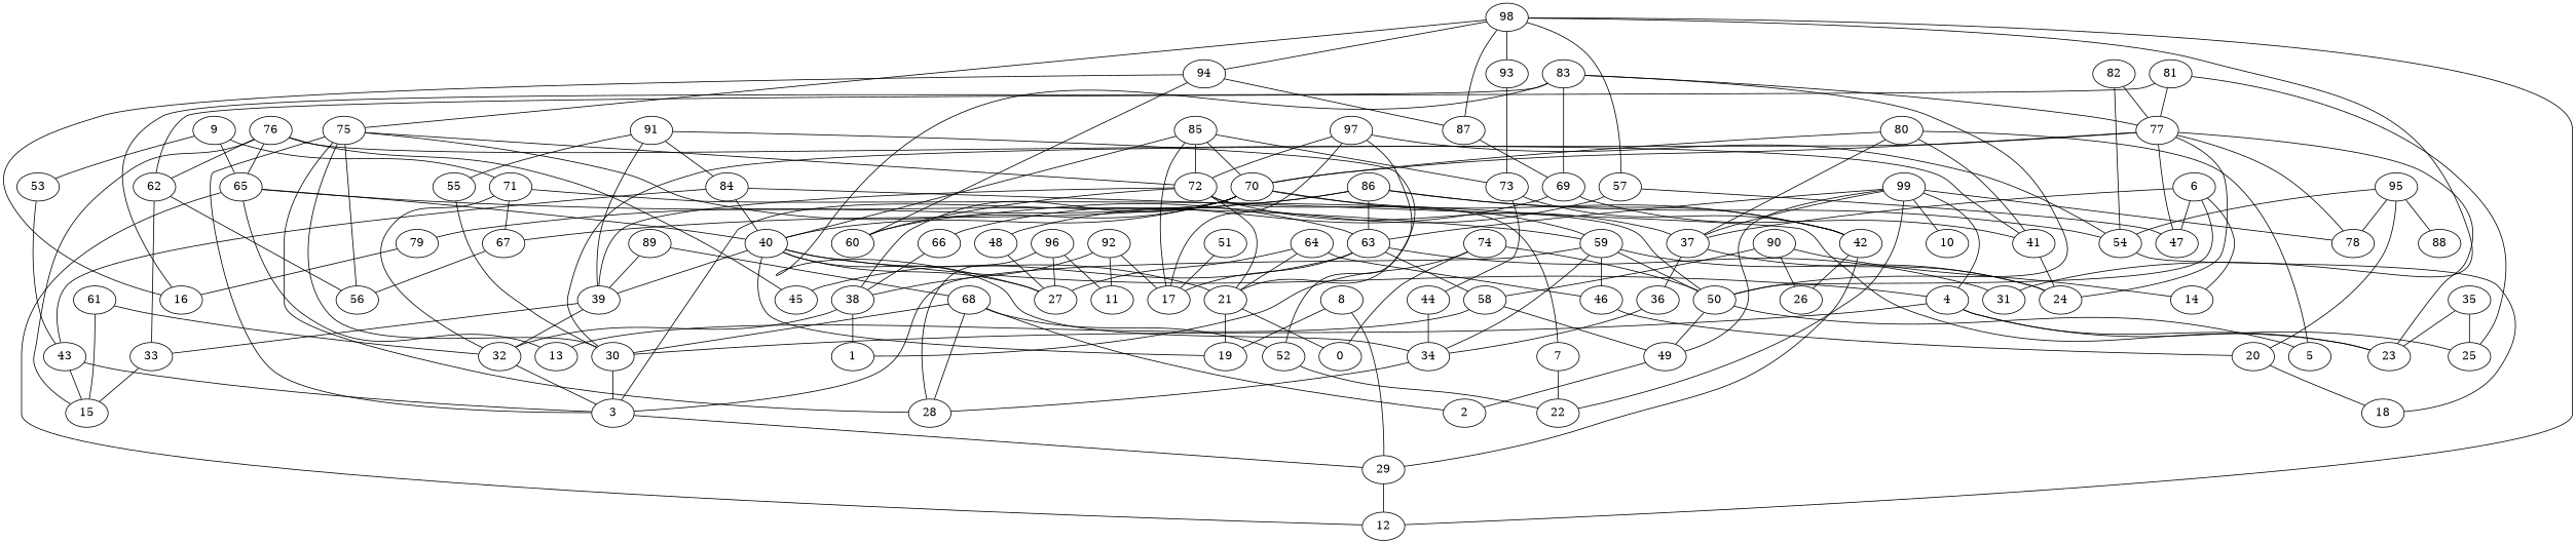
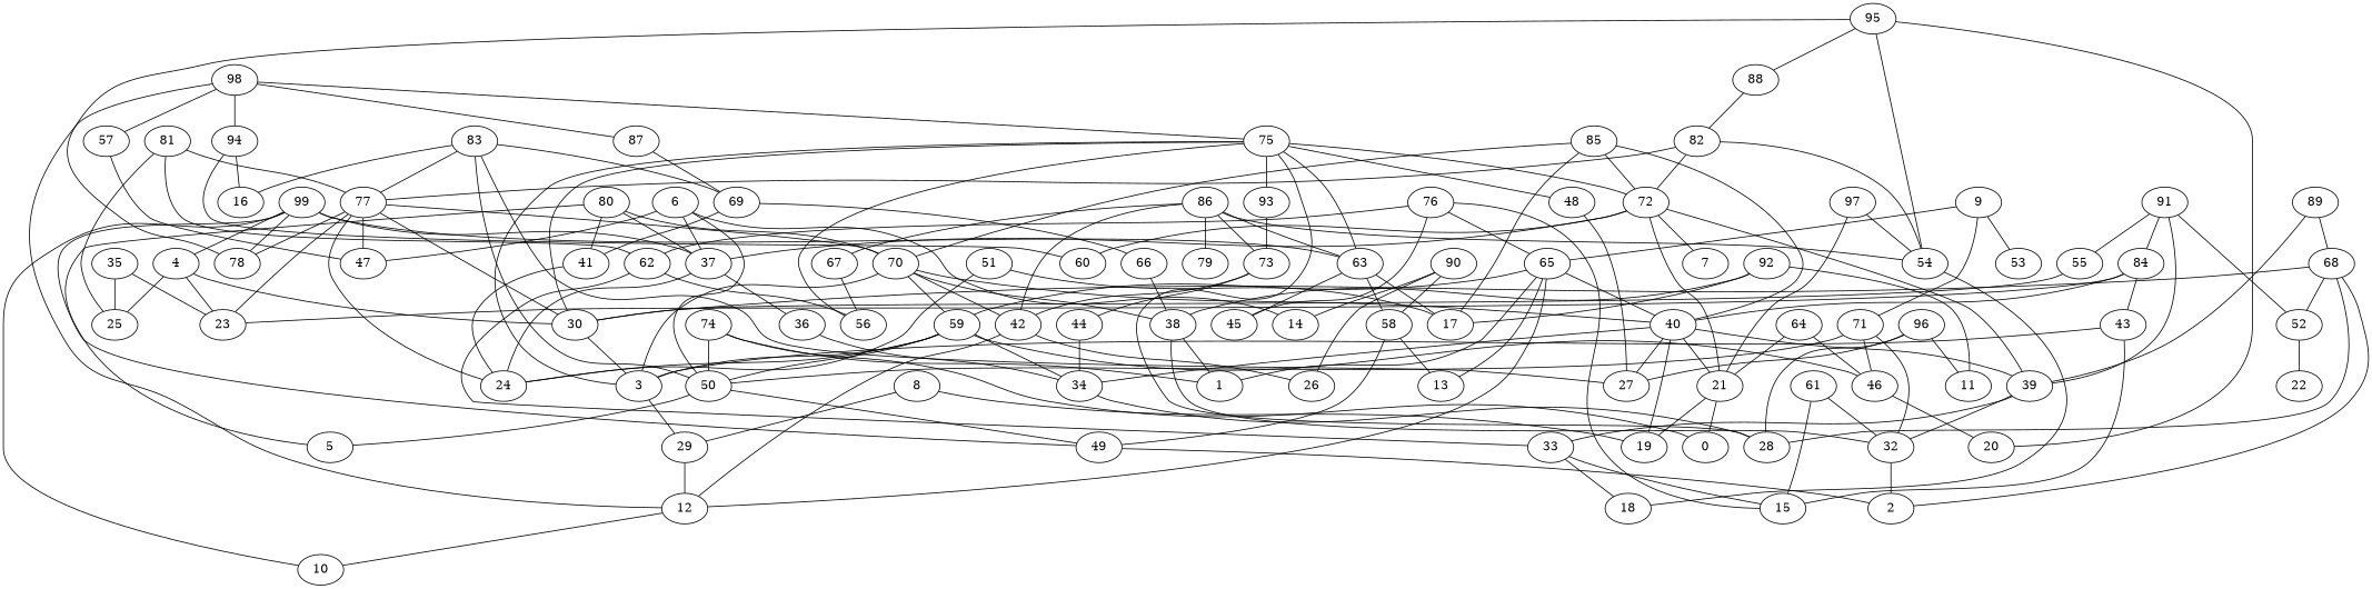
  digraph {
    edge [color=black dir=none]
    87
    69
    66
    41
    64
    46
    21
    27
    20
    0
    19
    89
    39
    68
    32
    33
    30
    2
    52
    28
    94
    16
    60
    72
    7
    37
    22
    36
    24
    12
    10
    74
    50
    1
    49
    5
    4
    23
    25
    3
    34
    77
    47
    70
    38
    42
    40
    59
    82
    54
    18
    71
    67
    56
    92
    17
    11
    44
    26
    29
    80
    88
    83
    48
    98
    93
-   31
    75
    57
    73
    63
    9
    65
    53
    13
    43
    15
    85
    97
    61
    58
    84
    90
    14
    76
    45
    62
    51
    8
    35
    99
    78
    79
    81
    95
    86
    55
    96
    91
    6
    subgraph sub_1 {
      87
      69
      66
      41
      64
      46
      21
      27
      20
      0
      19
      89
      39
      68
      32
      33
      30
      2
      52
      28
      94
      16
      60
      72
      7
      37
      22
      36
      24
      12
      10
      74
      50
      1
      49
      5
      4
      23
      25
      3
      34
      77
      47
      70
      38
      42
      40
      59
      82
      54
      18
      71
      67
      56
      92
      17
      11
      44
      26
      29
      80
      88
      83
      48
      98
      93
-     31
      75
      57
      73
      63
      9
      65
      53
      13
      43
      15
      85
      97
      61
      58
      84
      90
      14
      76
      45
      62
      51
      8
      35
      99
      78
      79
      81
      95
      86
      55
      96
      91
      6
    }
    87 -> 69
    69 -> 66
    69 -> 41
    66 -> 38
    41 -> 24
    64 -> 46
    64 -> 21
-   64 -> 27
    46 -> 20
    21 -> 0
    21 -> 19
    89 -> 39
    89 -> 68
    39 -> 32
    39 -> 33
    68 -> 30
    68 -> 2
    68 -> 52
    68 -> 28
-   32 -> 3
-   20 -> 18
+   32 -> 2
+   33 -> 18
    33 -> 15
    30 -> 3
    52 -> 22
-   94 -> 87
    94 -> 16
    94 -> 60
    72 -> 21
    72 -> 39
    72 -> 60
    72 -> 7
    72 -> 37
-   7 -> 22
    37 -> 36
    37 -> 24
    36 -> 34
+   12 -> 10
    74 -> 0
    74 -> 50
    74 -> 1
    50 -> 49
    50 -> 5
    49 -> 2
    4 -> 30
    4 -> 23
    4 -> 25
    3 -> 29
    34 -> 28
    77 -> 30
    77 -> 24
    77 -> 23
    77 -> 47
    77 -> 70
    77 -> 78
-   70 -> 60
    70 -> 3
    70 -> 38
    70 -> 42
    70 -> 40
    70 -> 59
    38 -> 32
    38 -> 1
-   42 -> 29
+   42 -> 12
    42 -> 26
    40 -> 21
    40 -> 27
    40 -> 19
    40 -> 39
-   40 -> 4
    40 -> 34
    59 -> 46
    59 -> 24
    59 -> 50
    59 -> 3
    59 -> 34
-   97 -> 72
+   82 -> 72
    82 -> 77
    82 -> 54
    54 -> 18
    71 -> 32
    71 -> 50
-   71 -> 67
+   71 -> 46
    67 -> 56
    92 -> 38
    92 -> 17
    92 -> 11
    44 -> 34
    29 -> 12
    80 -> 41
    80 -> 37
    80 -> 5
    80 -> 70
+   88 -> 82
    83 -> 69
    83 -> 27
    83 -> 16
    83 -> 50
    83 -> 77
    48 -> 27
    98 -> 87
    98 -> 94
    98 -> 12
-   98 -> 93
-   98 -> 31
+   75 -> 93
    98 -> 75
    98 -> 57
    93 -> 73
    75 -> 30
    75 -> 28
    75 -> 72
    75 -> 3
    75 -> 56
-   57 -> 48
+   75 -> 48
    75 -> 63
    57 -> 47
    73 -> 42
    73 -> 44
    63 -> 17
-   63 -> 31
    63 -> 58
    63 -> 45
    9 -> 71
    9 -> 65
    9 -> 53
    65 -> 12
+   65 -> 1
    65 -> 40
    65 -> 59
    65 -> 13
-   53 -> 43
    43 -> 3
    43 -> 15
    85 -> 72
    85 -> 70
    85 -> 40
    85 -> 17
-   85 -> 73
+   86 -> 73
    97 -> 21
    97 -> 54
-   97 -> 17
    61 -> 32
    61 -> 15
    58 -> 49
    58 -> 13
    84 -> 23
    84 -> 40
    84 -> 43
    90 -> 26
    90 -> 58
    90 -> 14
-   76 -> 41
    76 -> 65
    76 -> 15
    76 -> 45
    76 -> 62
    62 -> 33
    62 -> 56
+   51 -> 24
    51 -> 17
    8 -> 19
    8 -> 29
    35 -> 23
    35 -> 25
    99 -> 37
-   99 -> 22
    99 -> 10
    99 -> 49
    99 -> 4
    99 -> 63
    99 -> 78
-   79 -> 16
    81 -> 25
    81 -> 77
    81 -> 62
    95 -> 20
    95 -> 54
    95 -> 88
    95 -> 78
    86 -> 42
    86 -> 54
    86 -> 67
    86 -> 63
    86 -> 79
    55 -> 30
    96 -> 27
    96 -> 28
    96 -> 11
    91 -> 39
    91 -> 52
    91 -> 84
    91 -> 55
    6 -> 37
    6 -> 50
    6 -> 47
    6 -> 14
  }
